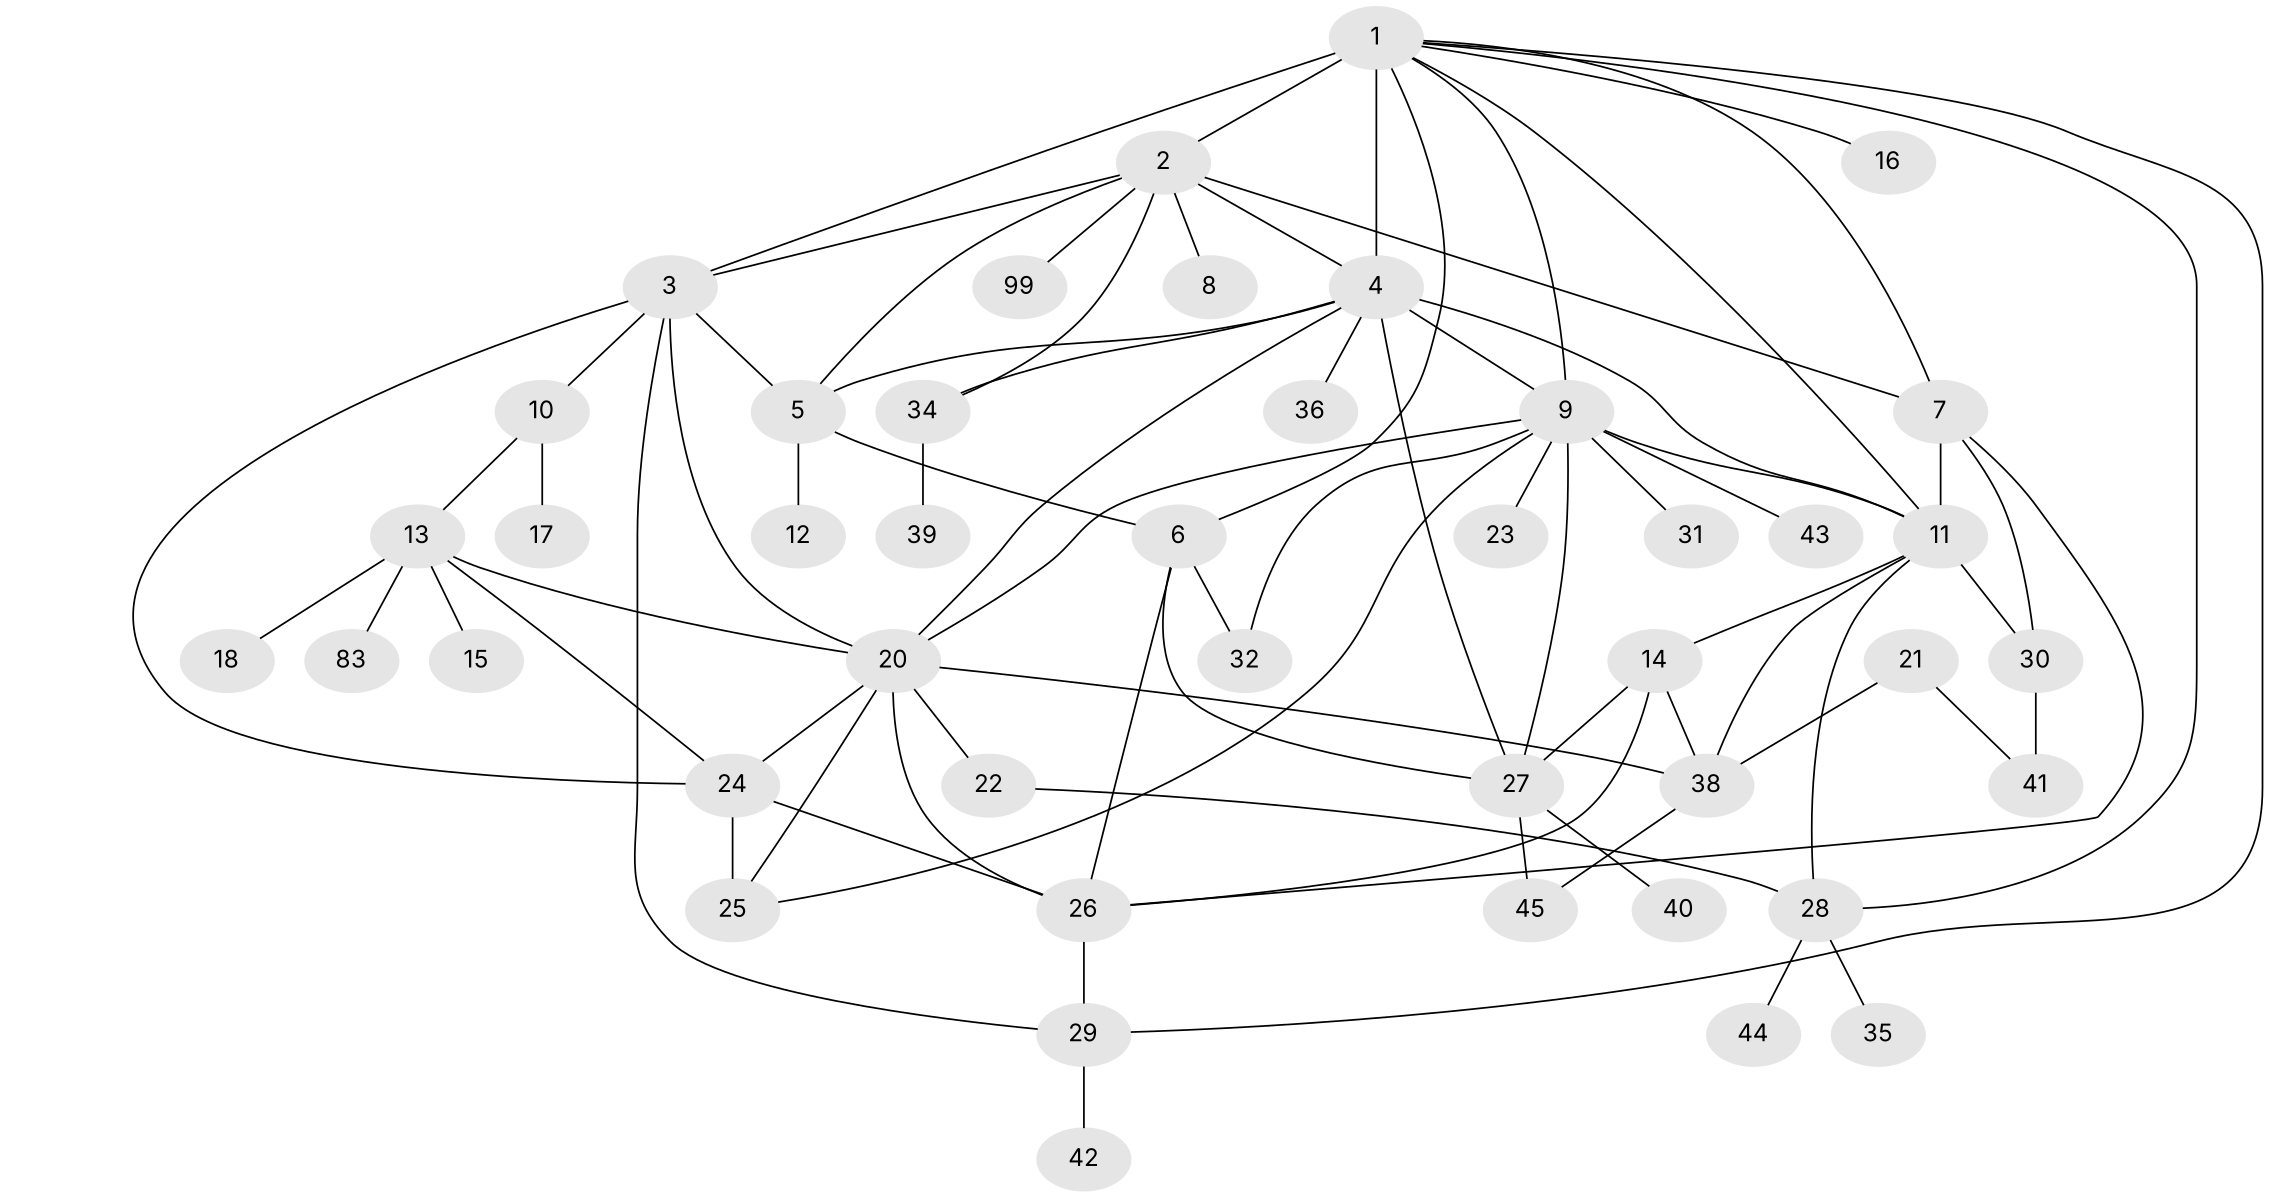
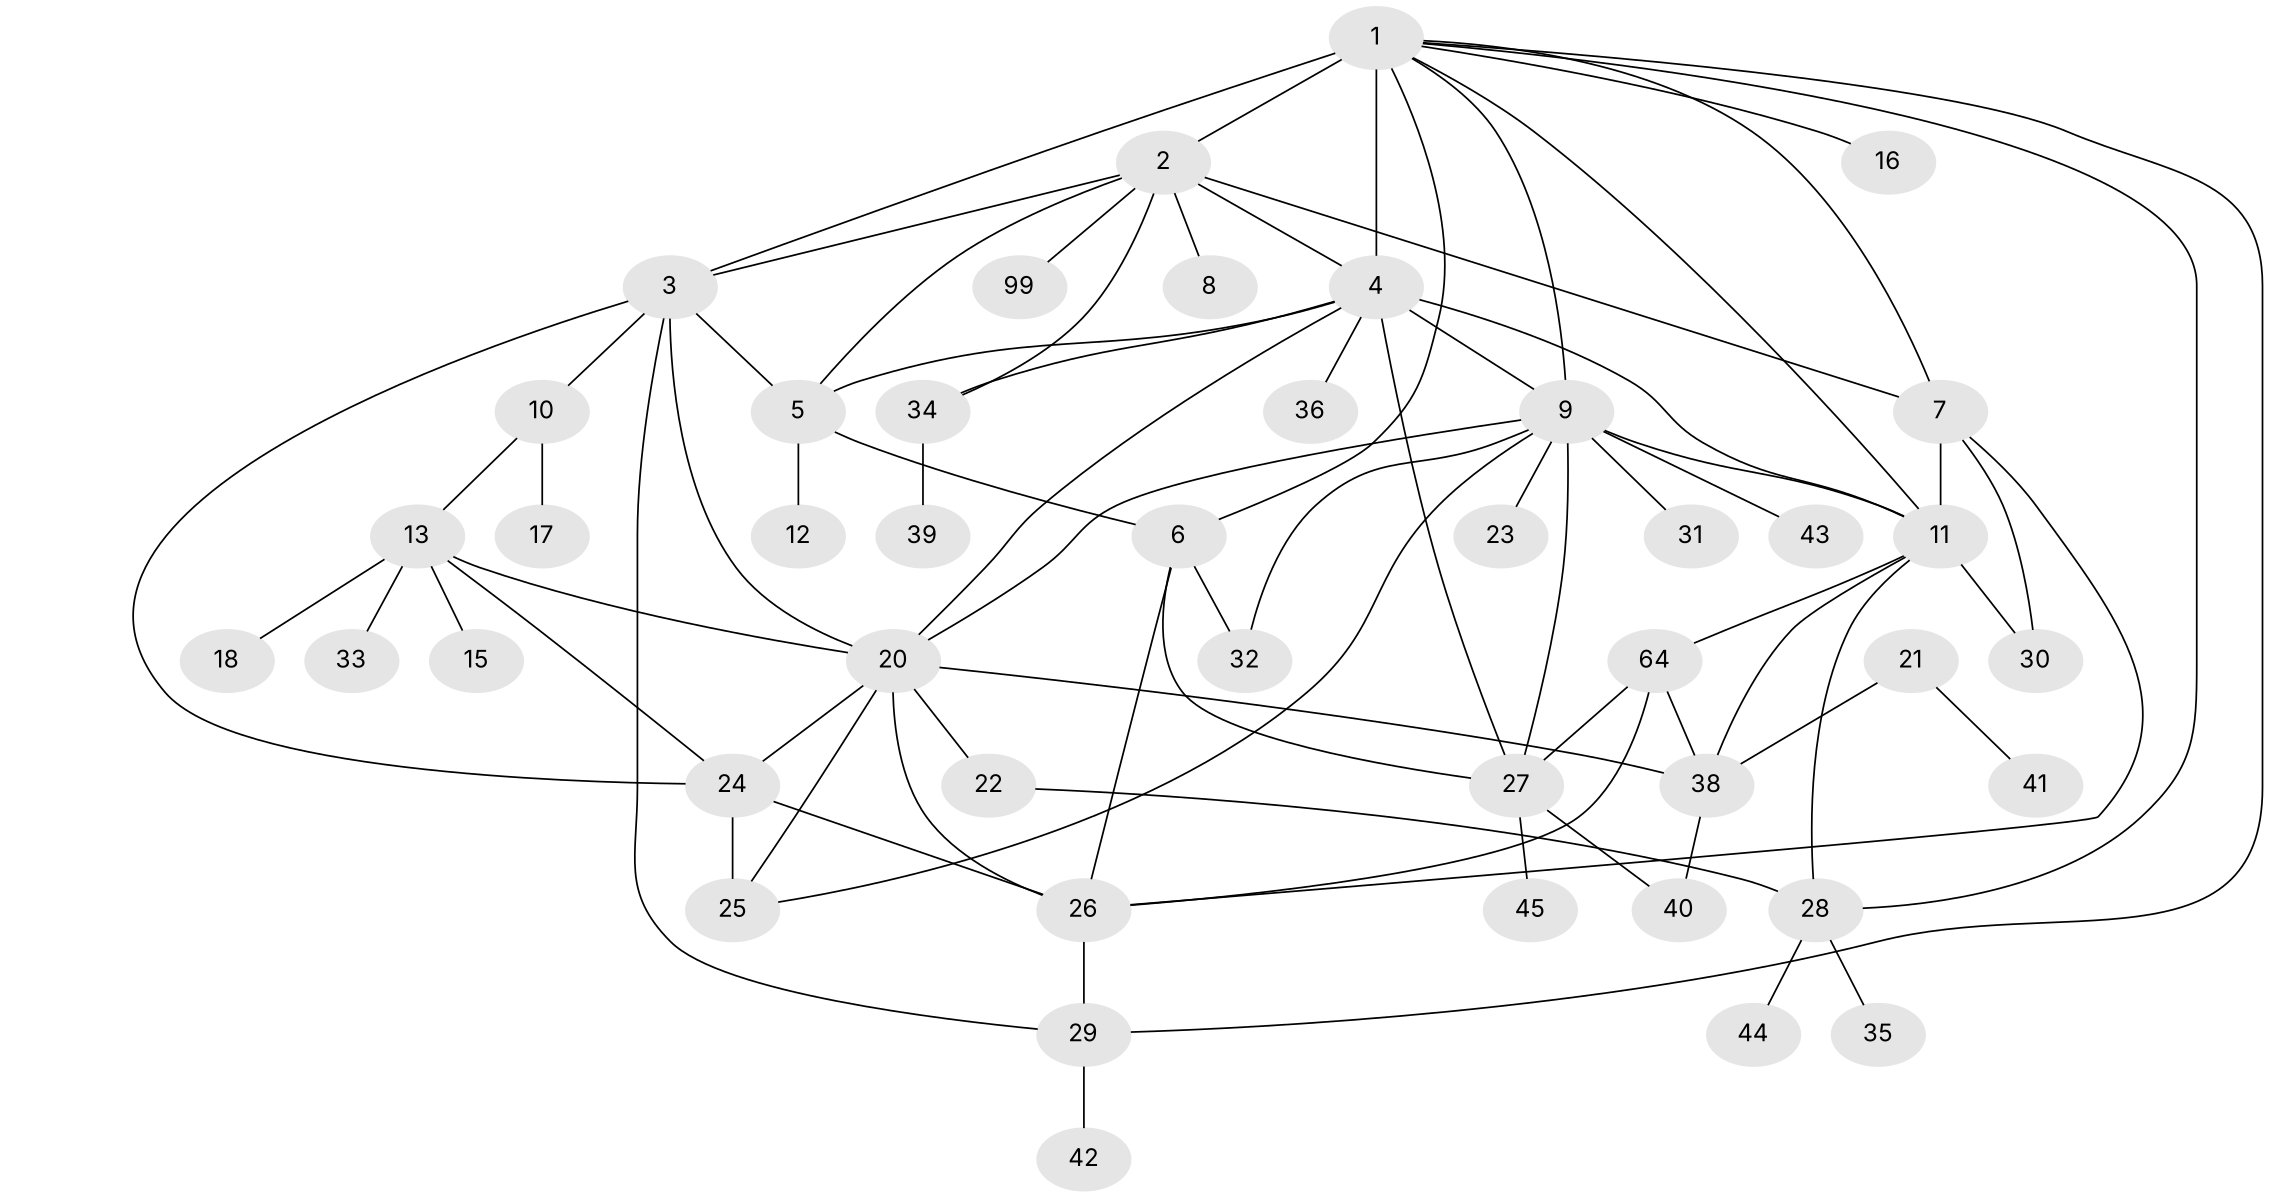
  graph {
    fontname=Inter
    node [color=gray90 fontname=Inter style=filled]
    edge [fontname=Inter weight=1.0]
    1
    2
    3
    4
    6
    7
    9
    11
    16
    28
    29
    5
    8
    n14 [label=99]
    34
    10
    20
    24
    27
    36
    26
    32
    30
    23
    25
    31
    43
-   14
+   14 [label=64]
    38
    35
    44
    42
    12
    39
    13
    17
    22
    21
    41
    45
    40
    15
    18
-   33 [label=83]
+   33
    1 -- 2
    1 -- 3
    1 -- 4 [weight=8.0]
    1 -- 6
    1 -- 7
    1 -- 9
    1 -- 11
    1 -- 16
    1 -- 28
    1 -- 29
    2 -- 3
    2 -- 4
    2 -- 7
    2 -- 5
    2 -- 8
    2 -- n14
    2 -- 34
    3 -- 29
    3 -- 5
    3 -- 10 [weight=2.0]
    3 -- 20
    3 -- 24
    4 -- 9
    4 -- 11
    4 -- 5
    4 -- 34
    4 -- 20
    4 -- 27
    4 -- 36
    6 -- 27
    6 -- 26
    6 -- 32
    7 -- 11
    7 -- 26
    7 -- 30
    9 -- 11
    9 -- 20
    9 -- 27
    9 -- 32
    9 -- 23
    9 -- 25
    9 -- 31
    9 -- 43
    11 -- 28
    11 -- 30
    11 -- 14 [weight=5.0]
    11 -- 38
    28 -- 35
    28 -- 44
    29 -- 42
    5 -- 6
    5 -- 12
    34 -- 39
    10 -- 13
    10 -- 17
    20 -- 24
    20 -- 26
    20 -- 25
    20 -- 38
    20 -- 22
    24 -- 26
    24 -- 25 [weight=3.0]
    27 -- 45
    27 -- 40
    26 -- 29 [weight=3.0]
-   30 -- 41 [weight=2.0]
    14 -- 27
    14 -- 26
    14 -- 38
-   38 -- 45
+   38 -- 40
    13 -- 20
    13 -- 24
    13 -- 15
    13 -- 18
    13 -- 33
    22 -- 28
    21 -- 38
    21 -- 41
  }
